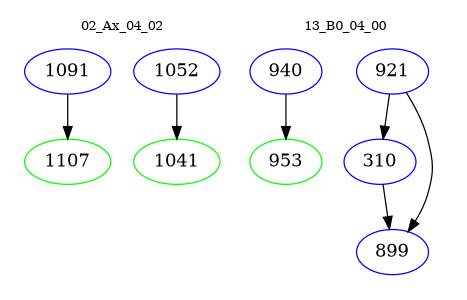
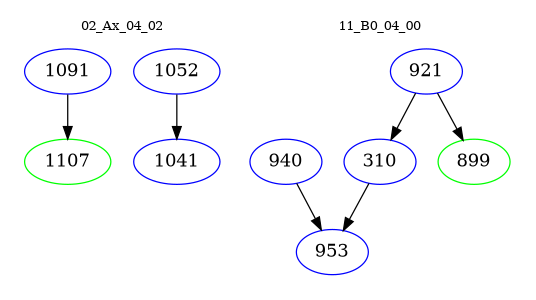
  digraph {
    node [color=blue]
    edge [color=black]
    n1 [label=1052]
-   n2 [color=green label=1041]
+   n2 [label=1041]
    n3 [label=1091]
    n4 [color=green label=1107]
    n5 [label=921]
    n6 [label=310]
    n7 [label=940]
-   n8 [label=899]
-   n9 [color=green label=953]
+   n8 [color=green label=899]
+   n9 [label=953]
    subgraph cluster_1 {
      color=white
      fontsize=10
      label="02_Ax_04_02"
      n1
      n2
      n3
      n4
    }
    subgraph cluster_2 {
      color=white
      fontsize=10
-     label="13_B0_04_00"
+     label="11_B0_04_00"
      n5
      n6
      n7
      n8
      n9
    }
    n1 -> n2
    n3 -> n4
    n5 -> n6
    n5 -> n8
-   n6 -> n8
+   n6 -> n9
    n7 -> n9
  }
